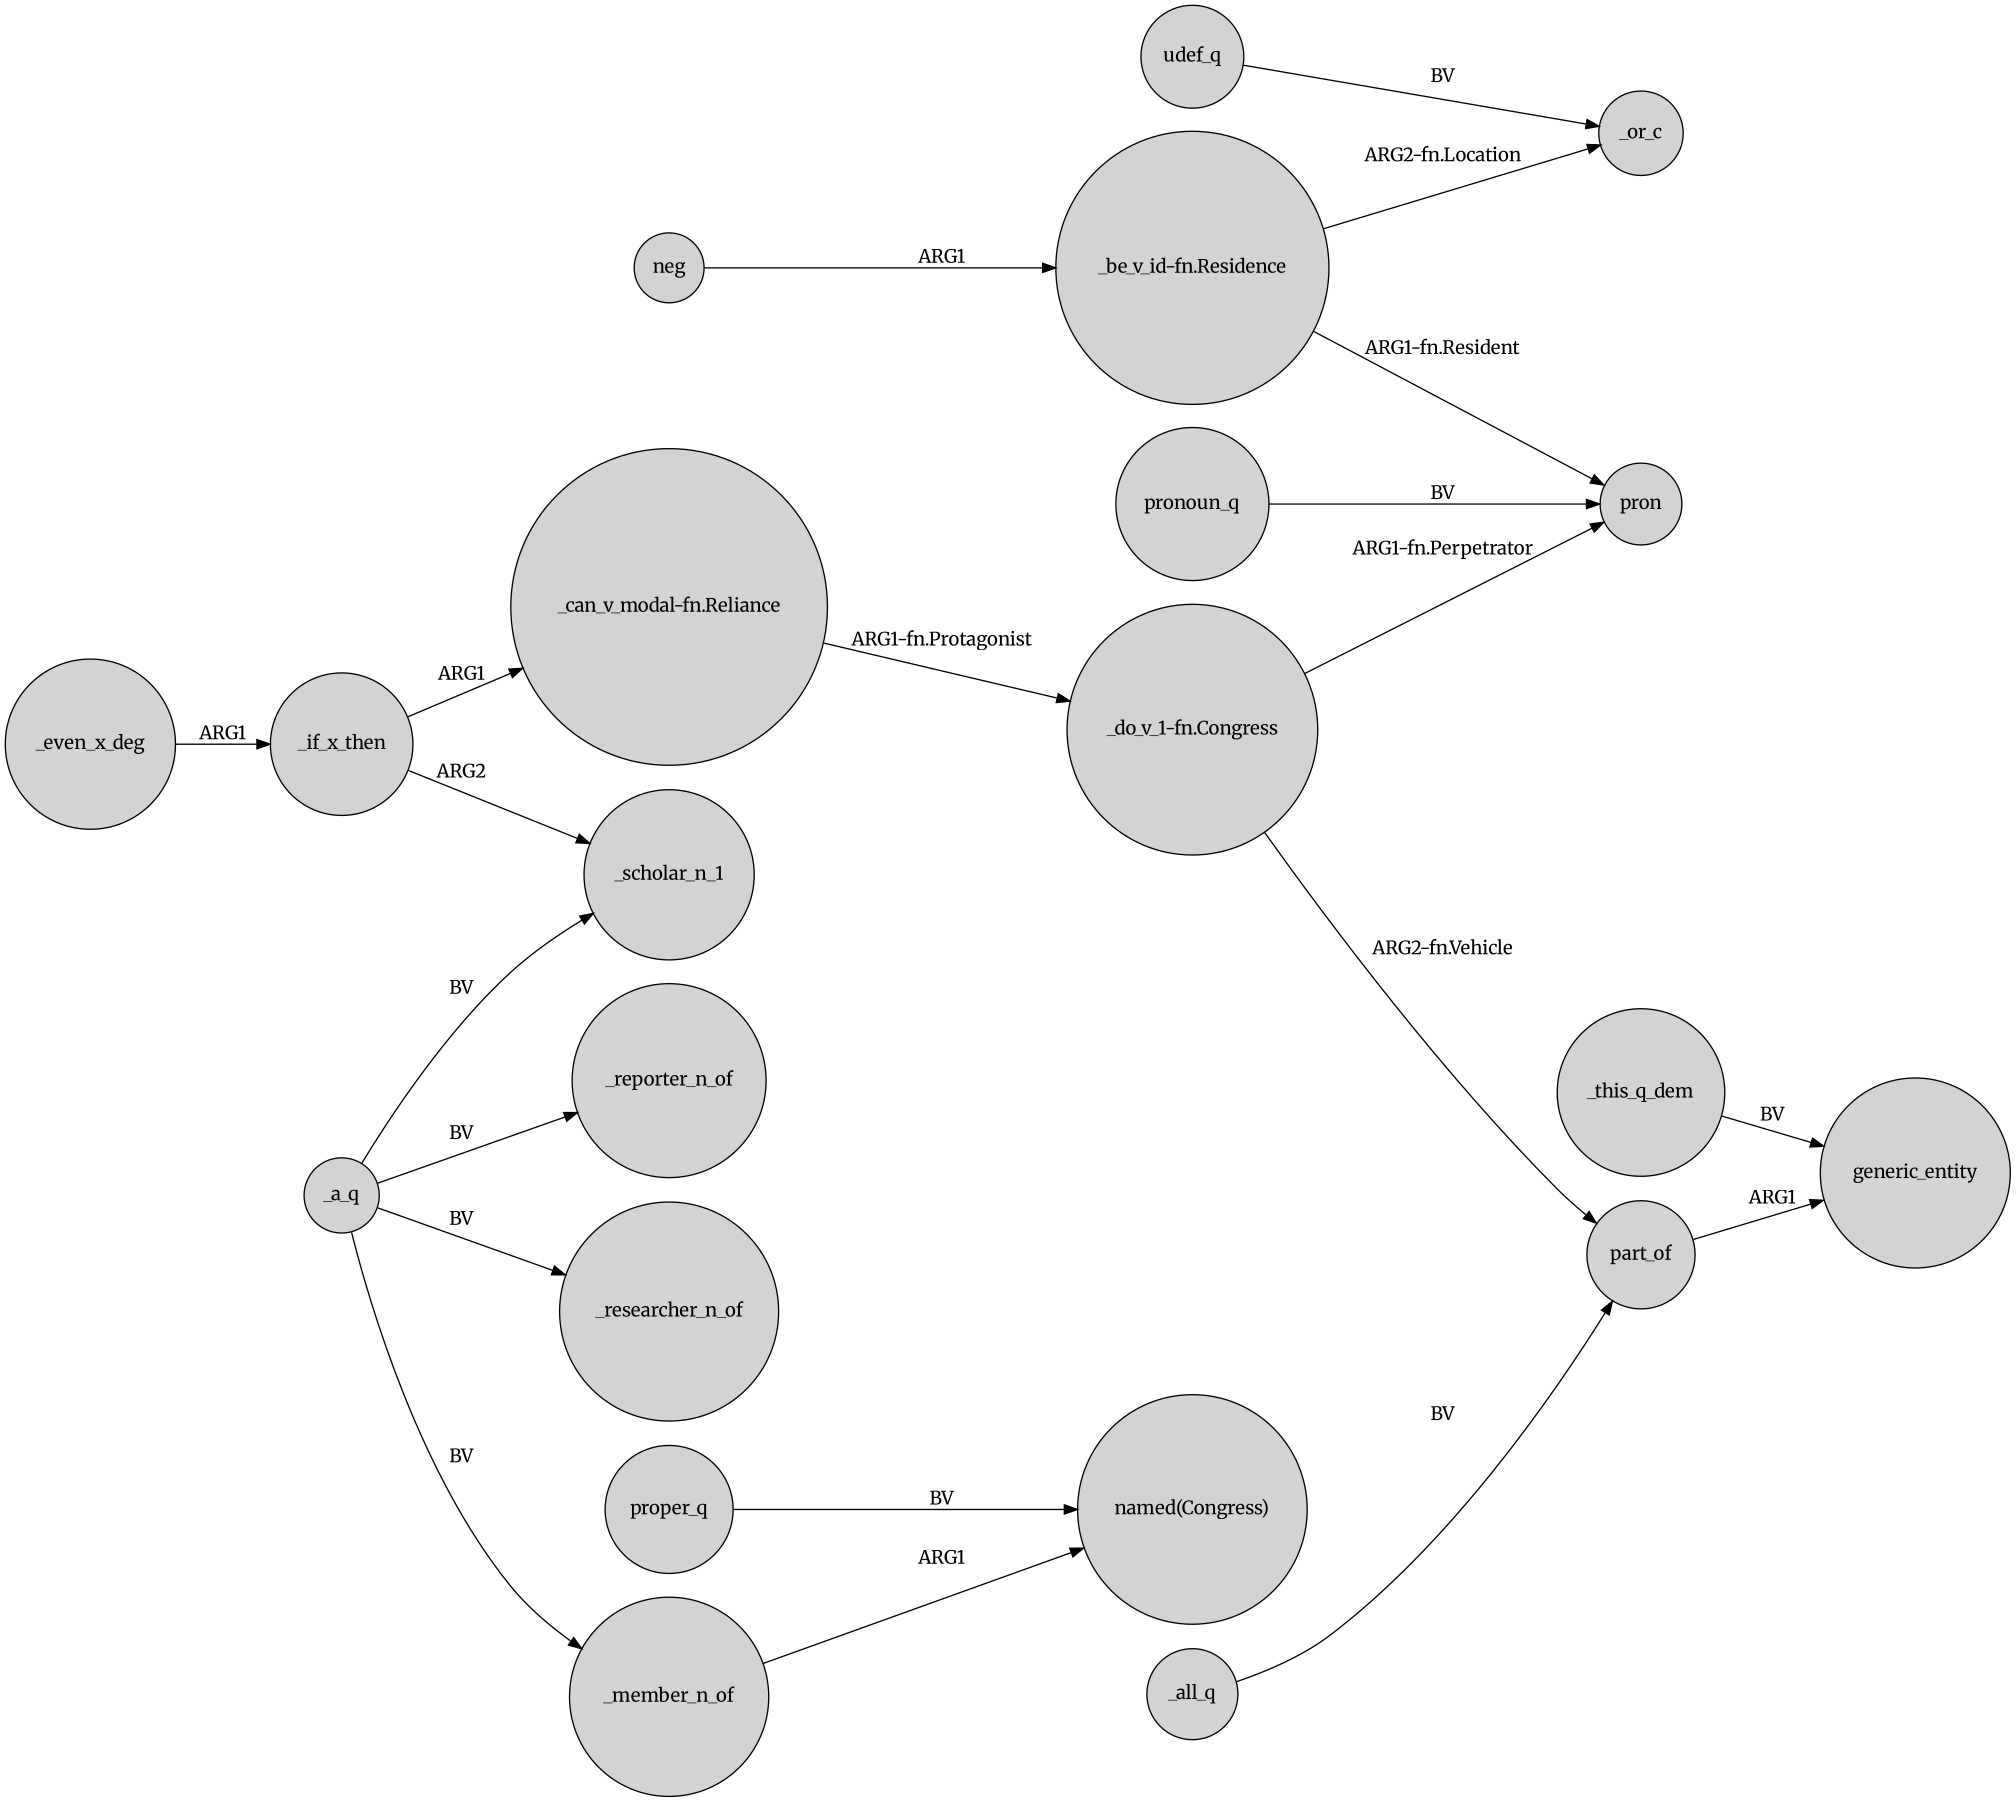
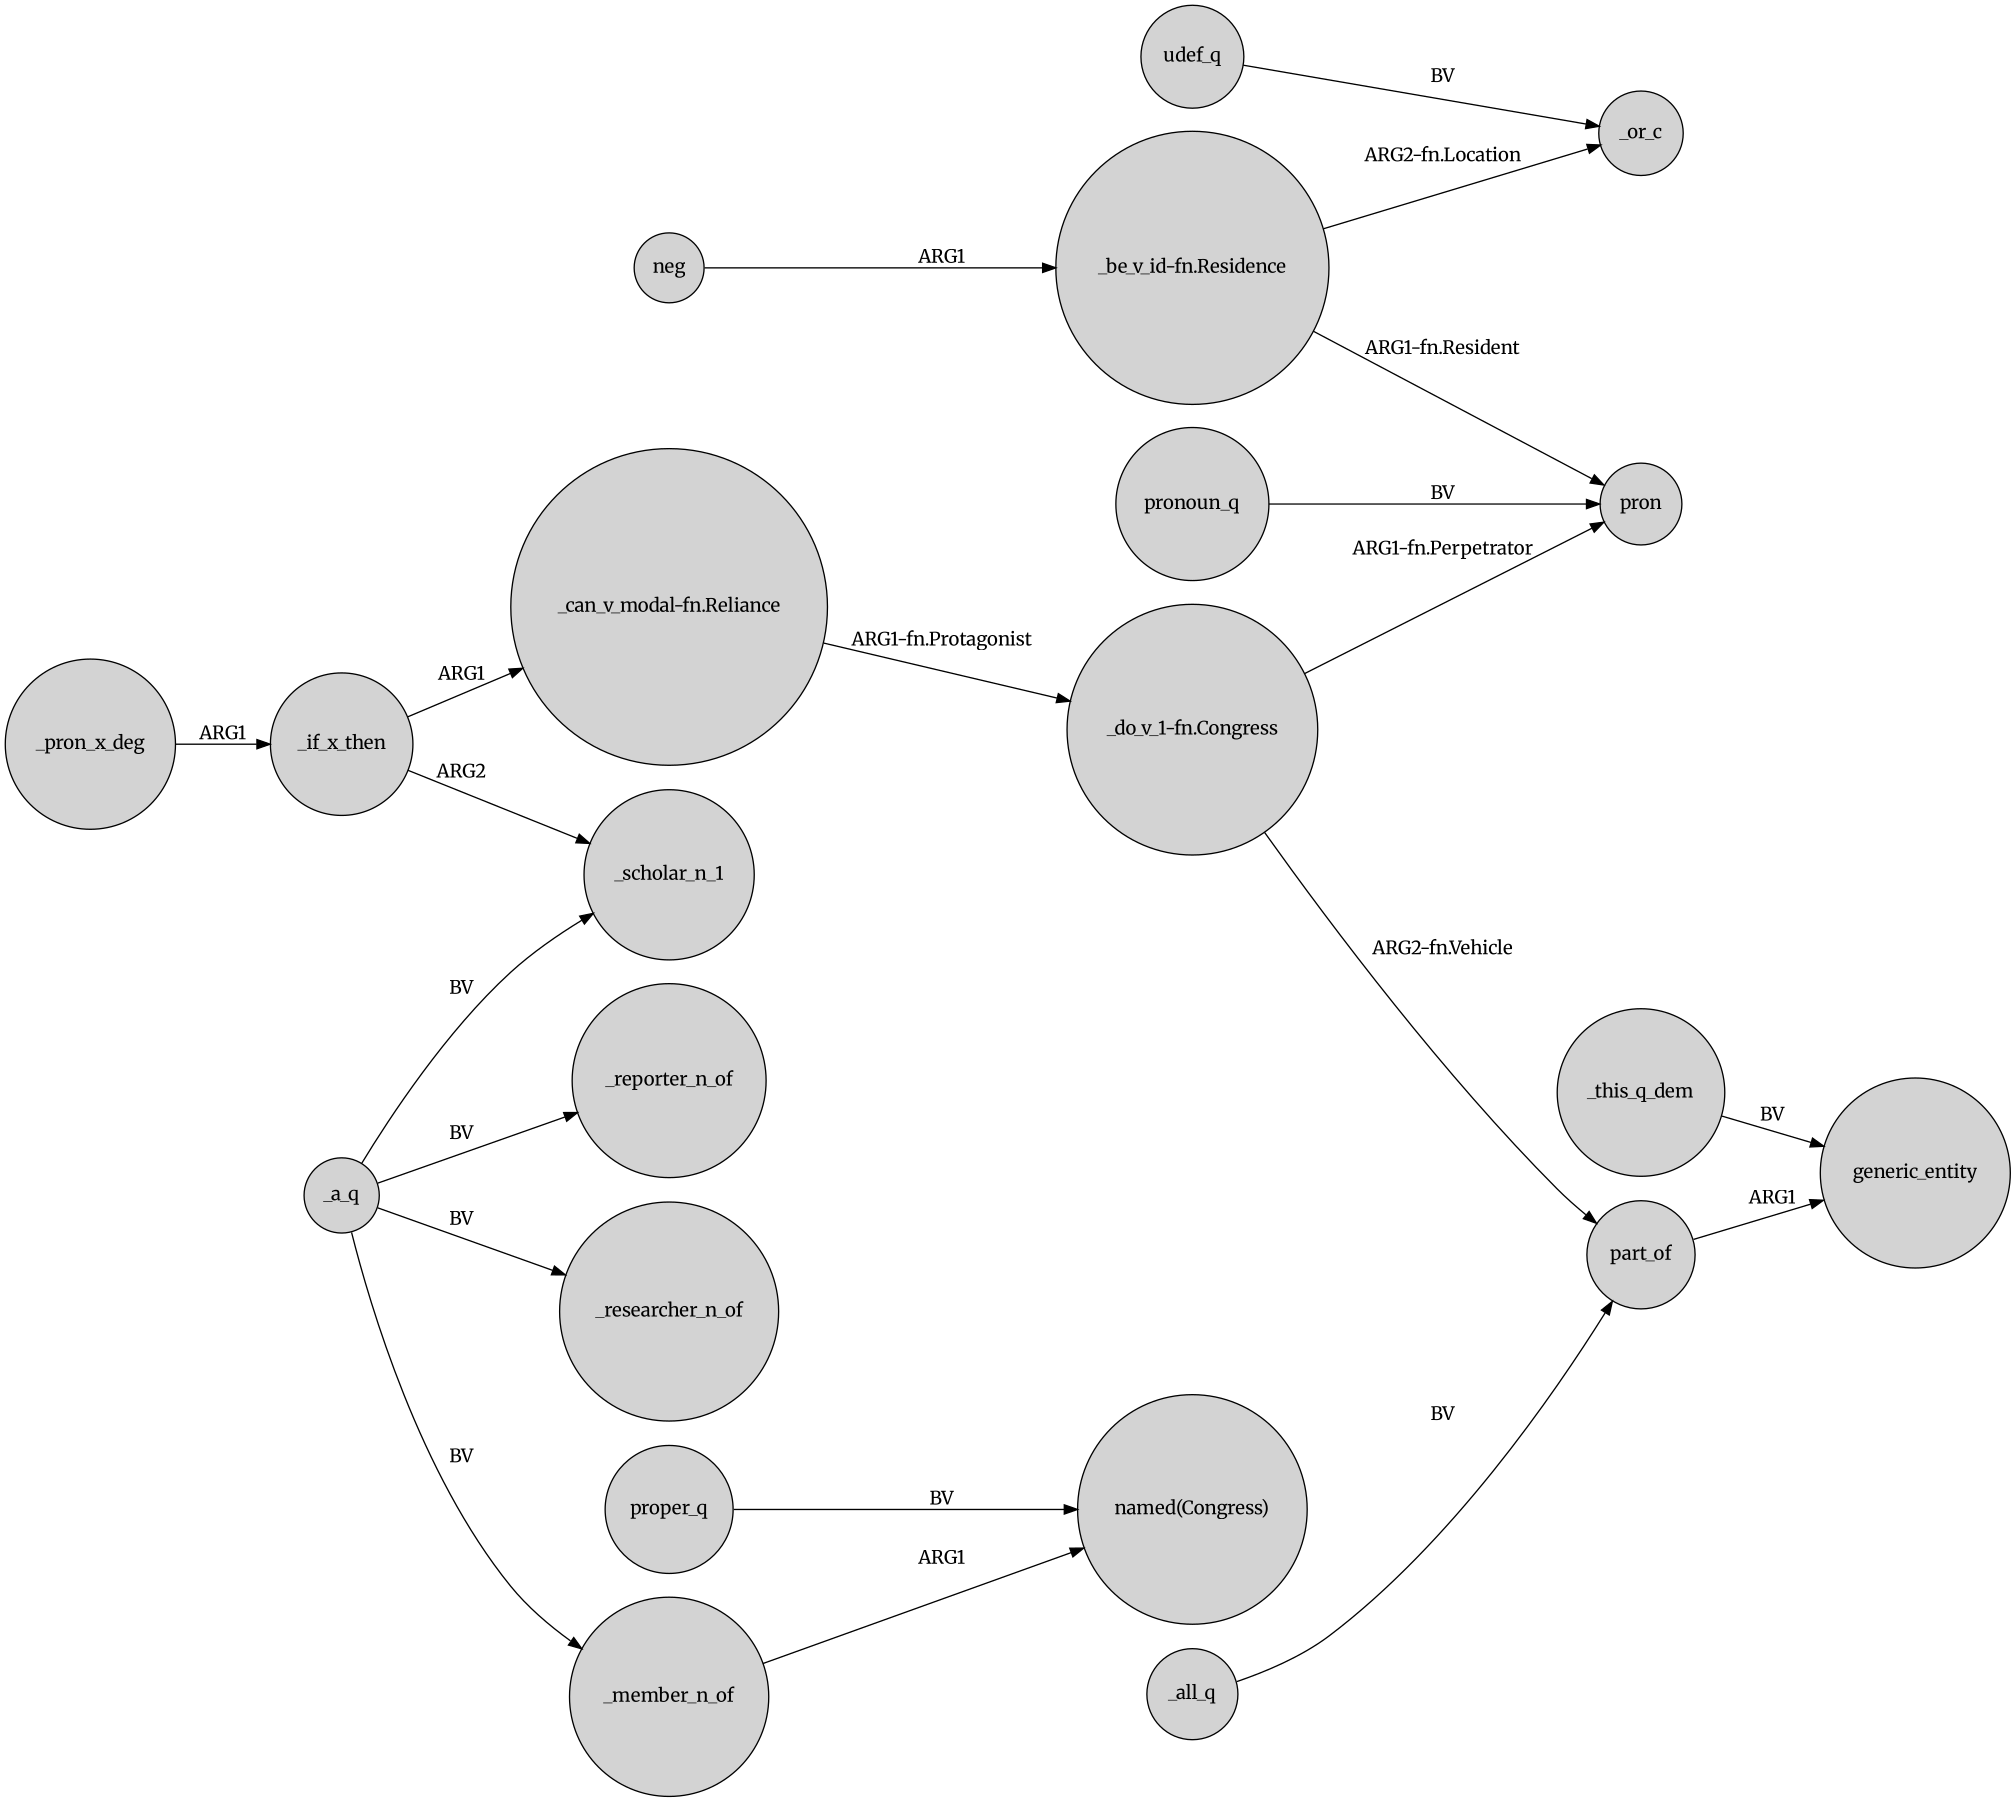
  digraph {
    fontname=Merriweather
    rankdir=LR
    node [fontname=Merriweather shape=circle style=filled]
    edge [fontname=Merriweather]
    _if_x_then
    "_can_v_modal-fn.Reliance"
    _scholar_n_1
    neg
    "_be_v_id-fn.Residence"
    n6 [label="_do_v_1-fn.Congress"]
    pron
    _or_c
    proper_q
    "named(Congress)"
    _a_q
    _researcher_n_of
    _member_n_of
    _reporter_n_of
    part_of
-   _even_x_deg
+   _even_x_deg [label=_pron_x_deg]
    _all_q
    generic_entity
    udef_q
    pronoun_q
    _this_q_dem
    _if_x_then -> "_can_v_modal-fn.Reliance" [label=ARG1]
    _if_x_then -> _scholar_n_1 [label=ARG2]
    "_can_v_modal-fn.Reliance" -> n6 [label="ARG1-fn.Protagonist"]
    neg -> "_be_v_id-fn.Residence" [label=ARG1]
    "_be_v_id-fn.Residence" -> pron [label="ARG1-fn.Resident"]
    "_be_v_id-fn.Residence" -> _or_c [label="ARG2-fn.Location"]
    n6 -> pron [label="ARG1-fn.Perpetrator"]
    n6 -> part_of [label="ARG2-fn.Vehicle"]
    proper_q -> "named(Congress)" [label=BV]
    _a_q -> _scholar_n_1 [label=BV]
    _a_q -> _researcher_n_of [label=BV]
    _a_q -> _member_n_of [label=BV]
    _a_q -> _reporter_n_of [label=BV]
    _member_n_of -> "named(Congress)" [label=ARG1]
    part_of -> generic_entity [label=ARG1]
    _even_x_deg -> _if_x_then [label=ARG1]
    _all_q -> part_of [label=BV]
    udef_q -> _or_c [label=BV]
    pronoun_q -> pron [label=BV]
    _this_q_dem -> generic_entity [label=BV]
  }
